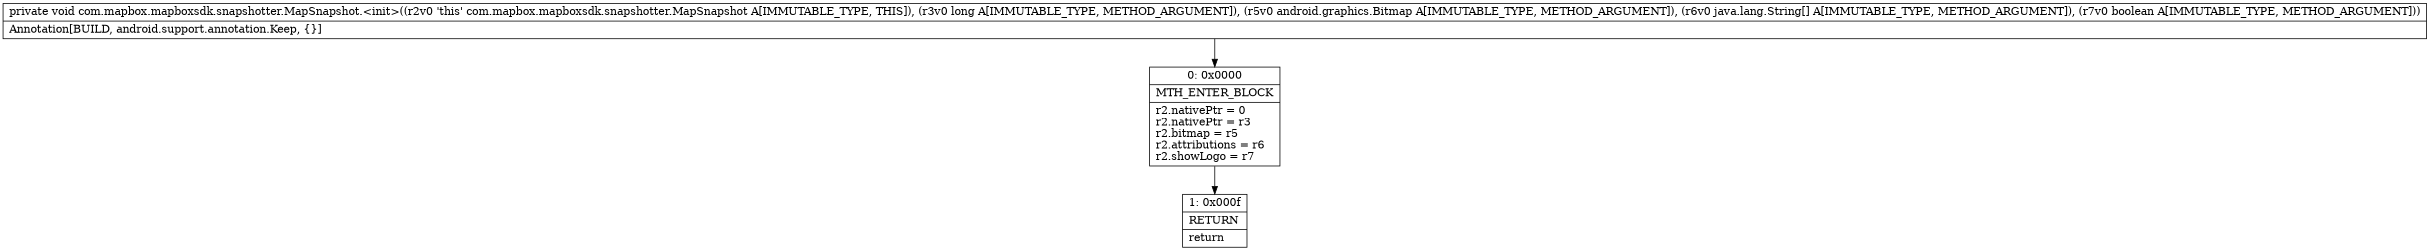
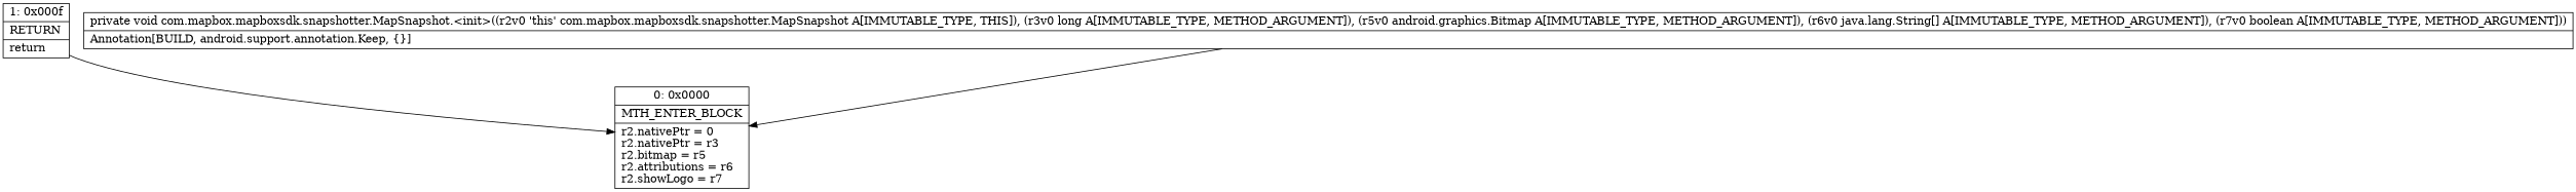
  digraph {
    node [shape=record]
    n1 [label="{0\:\ 0x0000|MTH_ENTER_BLOCK\l|r2.nativePtr = 0\lr2.nativePtr = r3\lr2.bitmap = r5\lr2.attributions = r6\lr2.showLogo = r7\l}"]
    n2 [label="{1\:\ 0x000f|RETURN\l|return\l}"]
    n3 [label="{private void com.mapbox.mapboxsdk.snapshotter.MapSnapshot.\<init\>((r2v0 'this' com.mapbox.mapboxsdk.snapshotter.MapSnapshot A[IMMUTABLE_TYPE, THIS]), (r3v0 long A[IMMUTABLE_TYPE, METHOD_ARGUMENT]), (r5v0 android.graphics.Bitmap A[IMMUTABLE_TYPE, METHOD_ARGUMENT]), (r6v0 java.lang.String[] A[IMMUTABLE_TYPE, METHOD_ARGUMENT]), (r7v0 boolean A[IMMUTABLE_TYPE, METHOD_ARGUMENT]))  | Annotation[BUILD, android.support.annotation.Keep, \{\}]\l}"]
-   n1 -> n2
+   n2 -> n1
    n3 -> n1
  }
